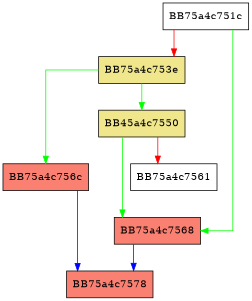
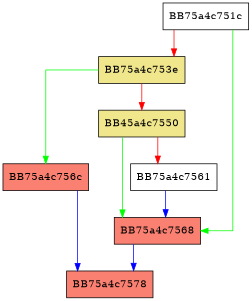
  digraph {
    splines=ortho
    node [fillcolor=salmon shape=box style=filled]
    edge [color=red]
    BB75a4c751c [fillcolor=white]
    BB75a4c753e [fillcolor=khaki]
    BB75a4c7568
    BB75a4c756c
    BB75a4c7578
    n6 [fillcolor=khaki label=BB45a4c7550]
    BB75a4c7561 [fillcolor=white]
    BB75a4c751c -> BB75a4c753e
    BB75a4c751c -> BB75a4c7568 [color=green]
    BB75a4c753e -> BB75a4c756c [color=green]
-   BB75a4c753e -> n6 [color=green]
+   BB75a4c753e -> n6
    BB75a4c7568 -> BB75a4c7578 [color=blue]
    BB75a4c756c -> BB75a4c7578 [color=blue]
    n6 -> BB75a4c7568 [color=green]
    n6 -> BB75a4c7561
+   BB75a4c7561 -> BB75a4c7568 [color=blue]
  }
